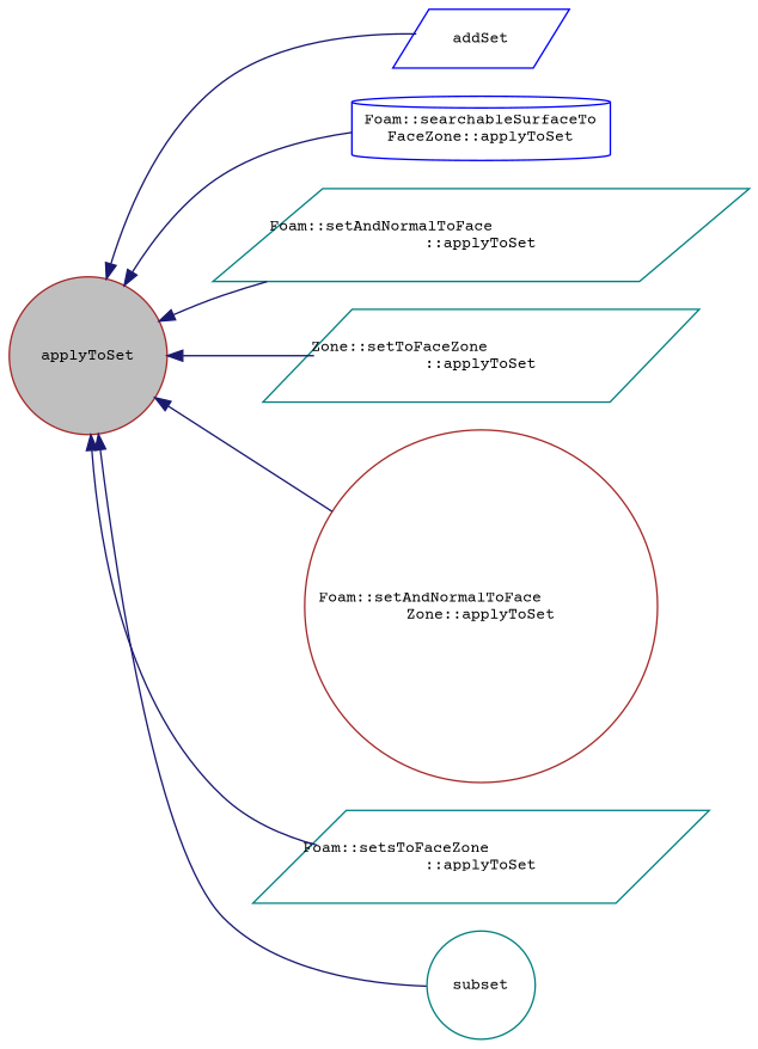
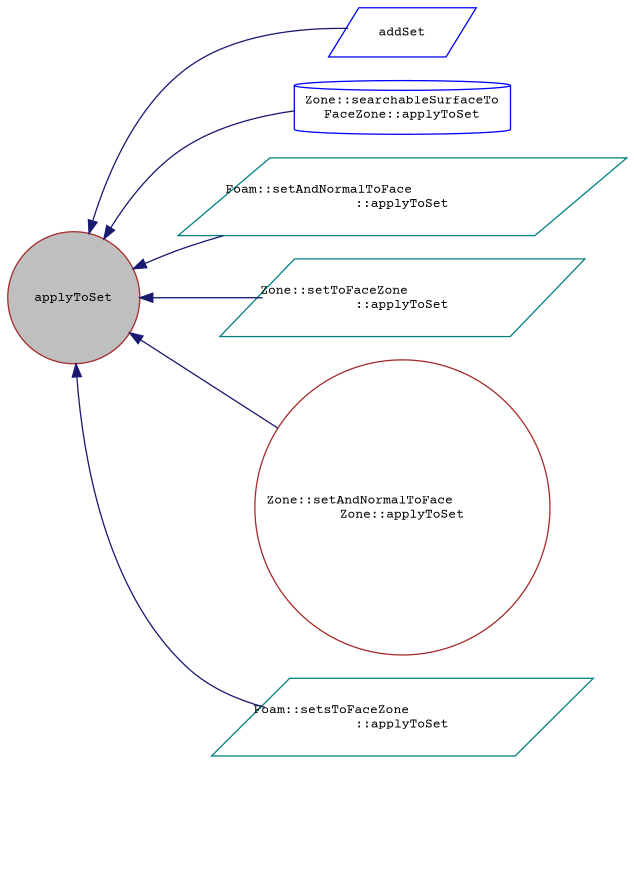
  digraph {
    fontname="Courier Prime"
    rankdir=LR
    node [color=teal fontname="Courier Prime" fontsize=10 shape=parallelogram]
    edge [color=midnightblue dir=back fontname="Courier Prime" fontsize=10 labelfontname=Helvetica labelfontsize=10 style=solid]
    n1 [color=brown fillcolor=grey75 fontcolor=black height=0.2 label=applyToSet shape=circle style=filled width=0.4]
    n2 [color=blue height=0.2 label=addSet width=0.4]
-   n3 [color=blue height=0.2 label="Foam::searchableSurfaceTo\lFaceZone::applyToSet" shape=cylinder width=0.4]
+   n3 [color=blue height=0.2 label="Zone::searchableSurfaceTo\lFaceZone::applyToSet" shape=cylinder width=0.4]
    n4 [height=0.2 label="Foam::setAndNormalToFace\l::applyToSet" width=0.4]
    n5 [height=0.2 label="Zone::setToFaceZone\l::applyToSet" width=0.4]
-   n6 [color=brown height=0.2 label="Foam::setAndNormalToFace\lZone::applyToSet" shape=circle width=0.4]
+   n6 [color=brown height=0.2 label="Zone::setAndNormalToFace\lZone::applyToSet" shape=circle width=0.4]
    n7 [height=0.2 label="Foam::setsToFaceZone\l::applyToSet" width=0.4]
-   n8 [height=0.2 label=subset shape=circle width=0.4]
    n1 -> n2
    n1 -> n3
    n1 -> n4
    n1 -> n5
    n1 -> n6
    n1 -> n7
-   n1 -> n8
  }
